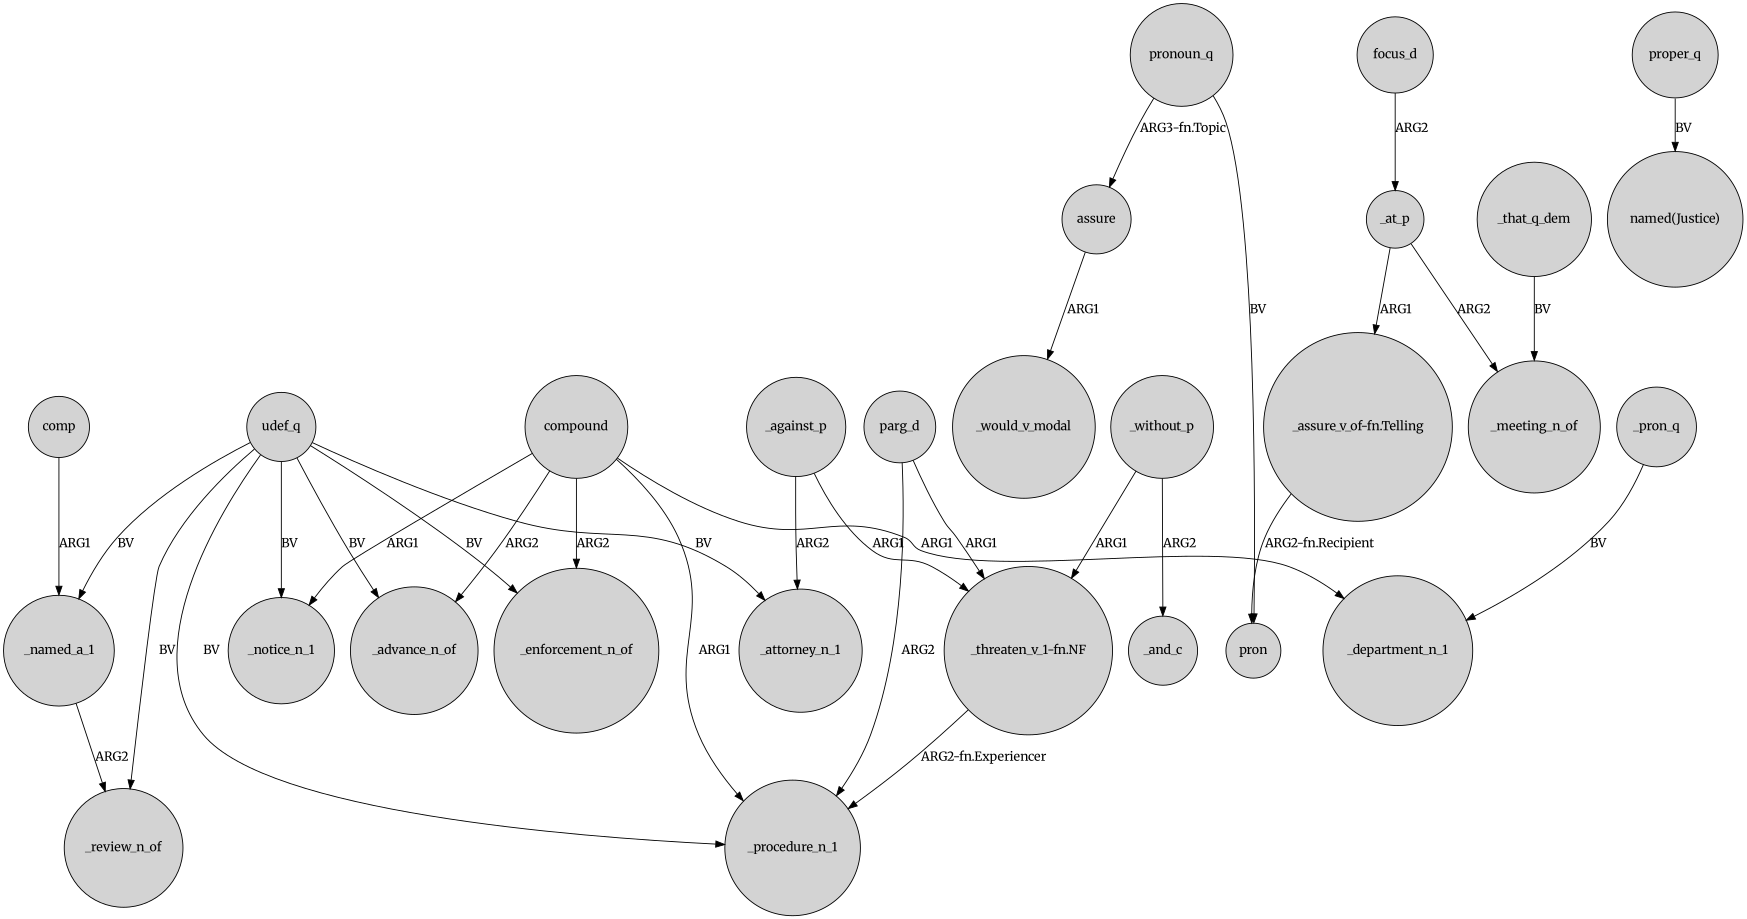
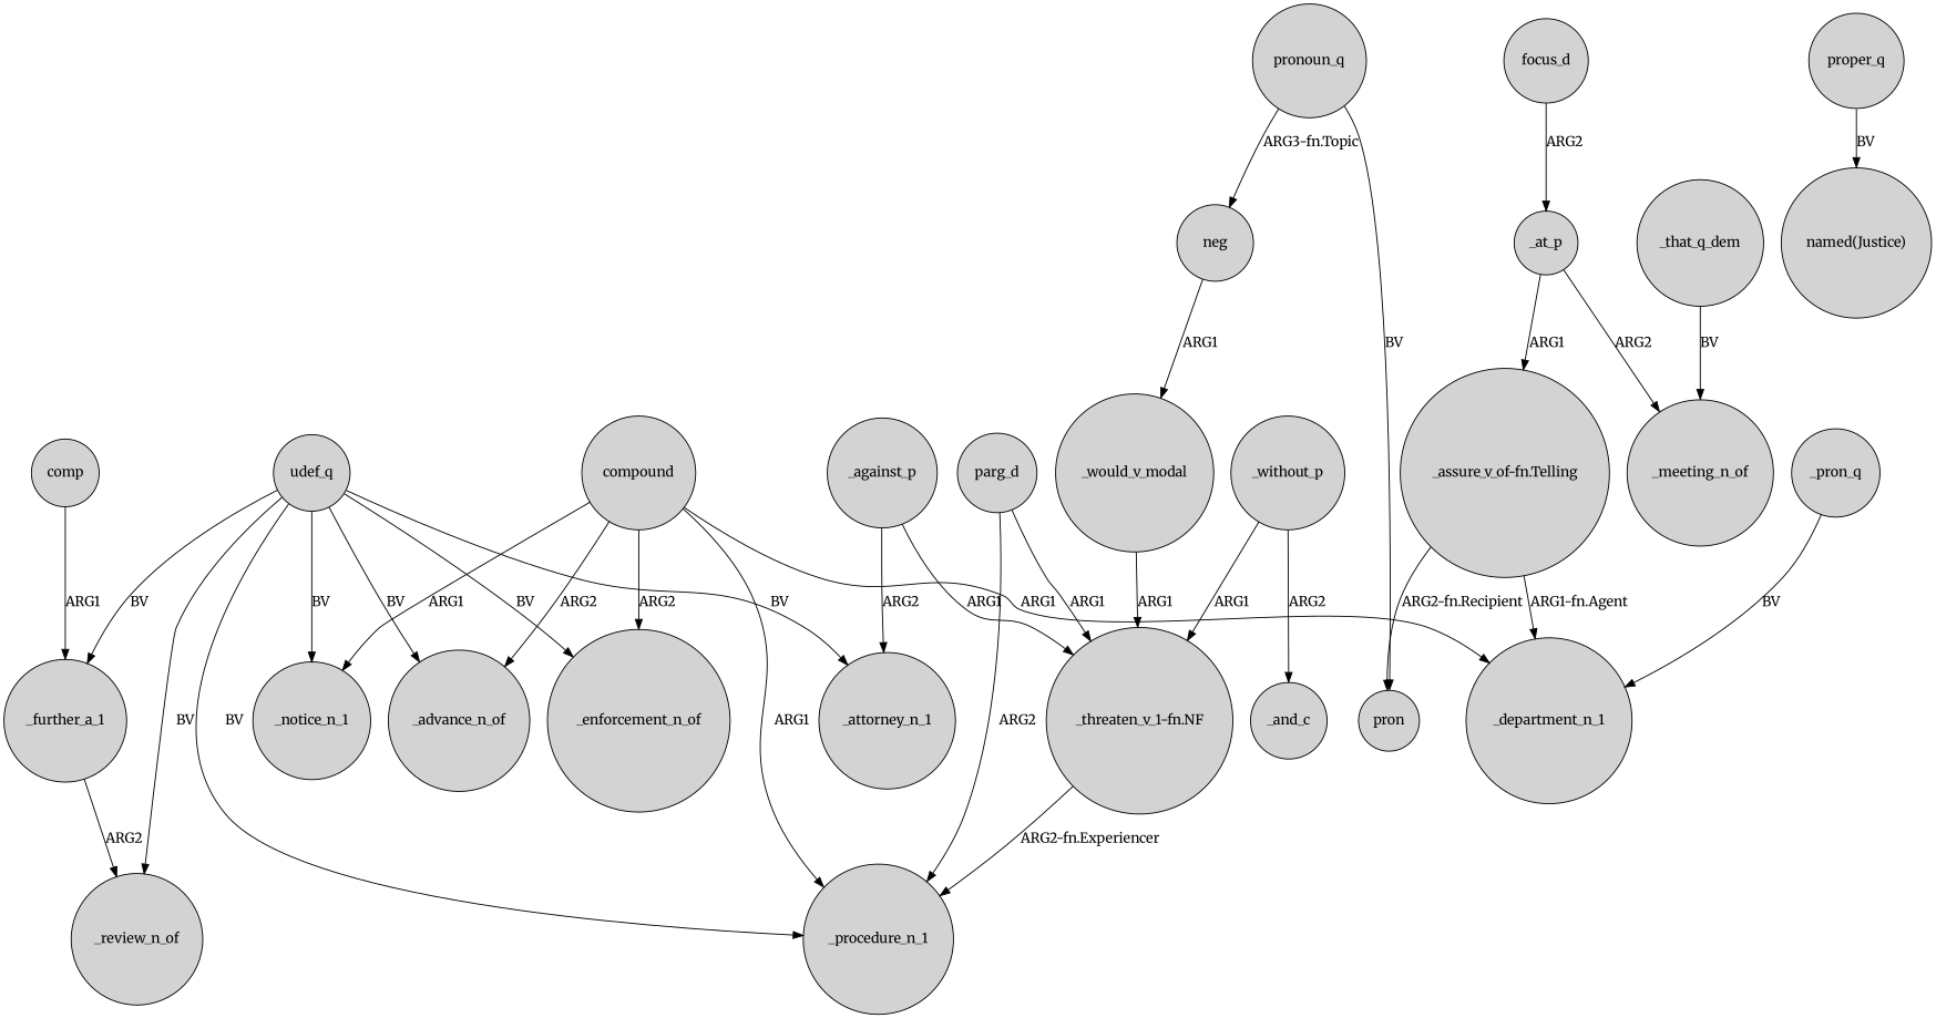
  digraph {
    fontname=Merriweather
    node [fontname=Merriweather shape=circle style=filled]
    edge [fontname=Merriweather]
    "_assure_v_of-fn.Telling"
    pron
    _department_n_1
-   neg [label=assure]
+   neg
    _would_v_modal
    "_threaten_v_1-fn.NF"
    _procedure_n_1
    udef_q
    _advance_n_of
    _attorney_n_1
    _enforcement_n_of
    _review_n_of
    _notice_n_1
-   _further_a_1 [label=_named_a_1]
+   _further_a_1
    parg_d
    _against_p
    compound
    _without_p
    _and_c
    focus_d
    _at_p
    _meeting_n_of
    n23 [label=_pron_q]
    pronoun_q
    _that_q_dem
    proper_q
    "named(Justice)"
    comp
    "_assure_v_of-fn.Telling" -> pron [label="ARG2-fn.Recipient"]
+   "_assure_v_of-fn.Telling" -> _department_n_1 [label="ARG1-fn.Agent"]
    neg -> _would_v_modal [label=ARG1]
+   _would_v_modal -> "_threaten_v_1-fn.NF" [label=ARG1]
    "_threaten_v_1-fn.NF" -> _procedure_n_1 [label="ARG2-fn.Experiencer"]
    udef_q -> _procedure_n_1 [label=BV]
    udef_q -> _advance_n_of [label=BV]
    udef_q -> _attorney_n_1 [label=BV]
    udef_q -> _enforcement_n_of [label=BV]
    udef_q -> _review_n_of [label=BV]
    udef_q -> _notice_n_1 [label=BV]
    udef_q -> _further_a_1 [label=BV]
    _further_a_1 -> _review_n_of [label=ARG2]
    parg_d -> "_threaten_v_1-fn.NF" [label=ARG1]
    parg_d -> _procedure_n_1 [label=ARG2]
    _against_p -> "_threaten_v_1-fn.NF" [label=ARG1]
    _against_p -> _attorney_n_1 [label=ARG2]
    compound -> _department_n_1 [label=ARG1]
    compound -> _procedure_n_1 [label=ARG1]
    compound -> _advance_n_of [label=ARG2]
    compound -> _enforcement_n_of [label=ARG2]
    compound -> _notice_n_1 [label=ARG1]
    _without_p -> "_threaten_v_1-fn.NF" [label=ARG1]
    _without_p -> _and_c [label=ARG2]
    focus_d -> _at_p [label=ARG2]
    _at_p -> "_assure_v_of-fn.Telling" [label=ARG1]
    _at_p -> _meeting_n_of [label=ARG2]
    n23 -> _department_n_1 [label=BV]
    pronoun_q -> pron [label=BV]
    pronoun_q -> neg [label="ARG3-fn.Topic"]
    _that_q_dem -> _meeting_n_of [label=BV]
    proper_q -> "named(Justice)" [label=BV]
    comp -> _further_a_1 [label=ARG1]
  }
